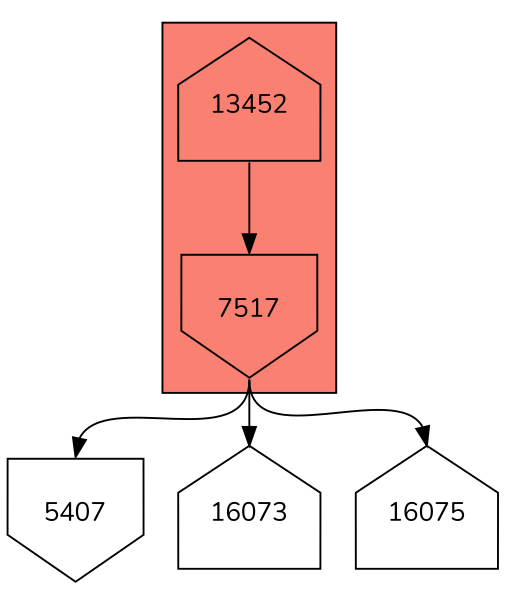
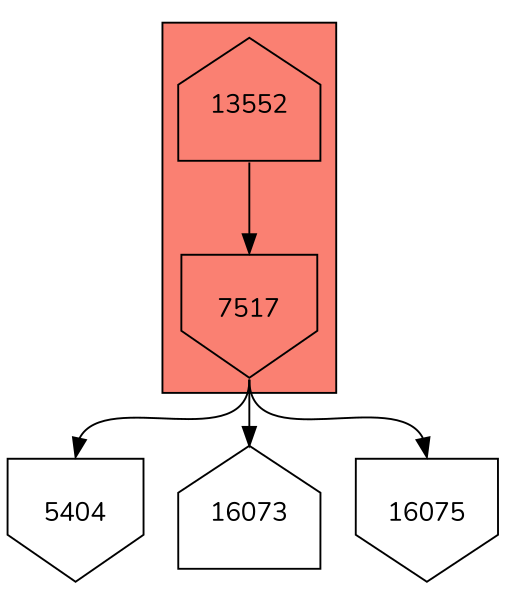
  digraph {
    fontname=Nunito
    node [fontname=Nunito shape=invhouse]
    edge [fontname=Nunito headport=n tailport=s]
-   13452 [height=1 shape=house width=1]
+   13452 [height=1 shape=house width=1 label=13552]
    7517 [height=1 width=1]
-   5407 [height=1 width=1]
+   5407 [height=1 width=1 label=5404]
    16073 [height=1 shape=house width=1]
-   16075 [height=1 shape=house width=1]
+   16075 [height=1 width=1]
    subgraph cluster_1 {
      fillcolor=salmon
      style=filled
      13452
      7517
    }
    13452 -> 7517
    7517 -> 5407
    7517 -> 16073
    7517 -> 16075
  }
